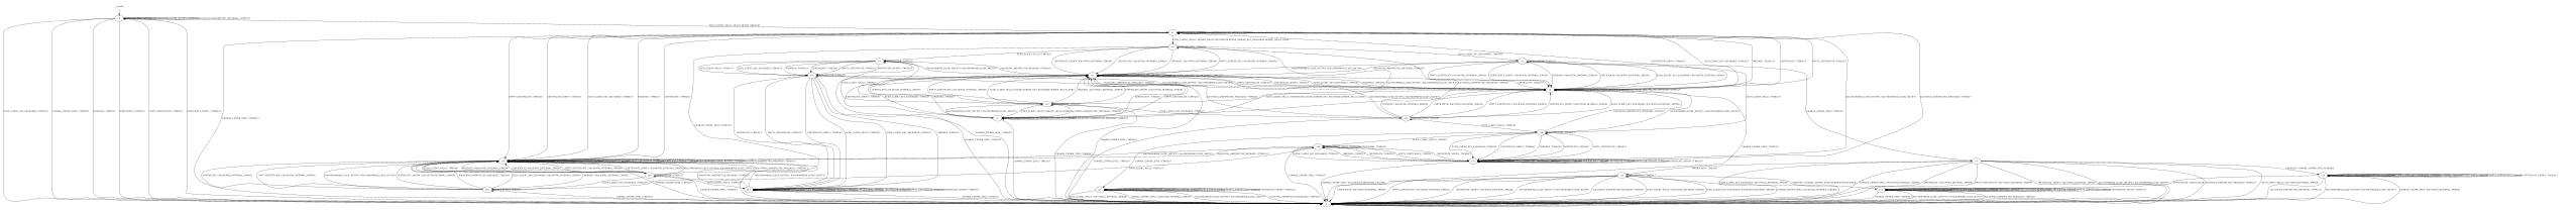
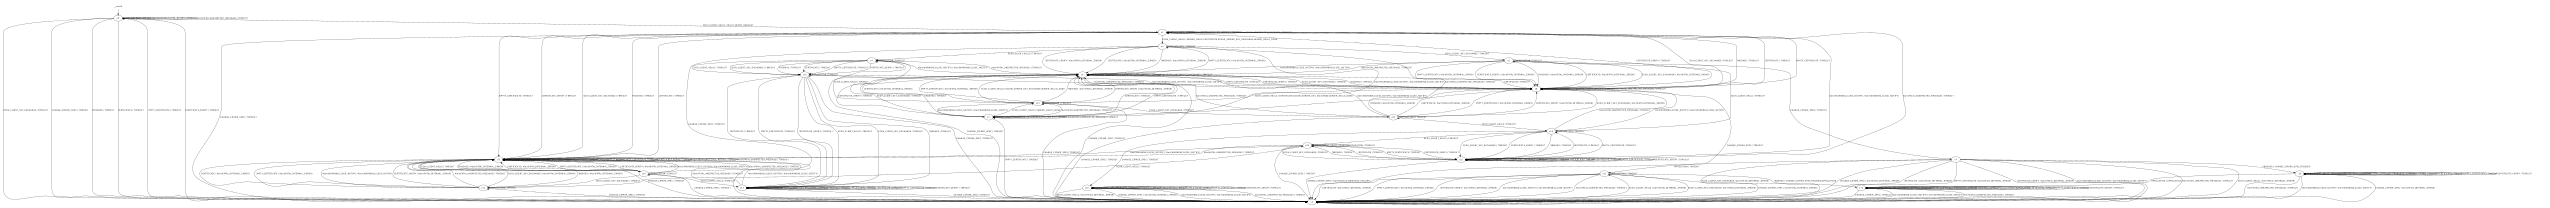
  digraph {
    fontname="IBM Plex Sans"
    node [fontname="IBM Plex Sans"]
    edge [fontname="IBM Plex Sans"]
    n1 [label=s0]
    n2 [label=s1]
    n3 [label=s2]
    n4 [label=s3]
    n5 [label=s73]
    n6 [label=s4]
    n7 [label=s5]
    n8 [label=s6]
    n9 [label=s7]
    n10 [label=s14]
    n11 [label=s15]
    n12 [label=s8]
    n13 [label=s9]
    n14 [label=s18]
    n15 [label=s19]
    n16 [label=s16]
    n17 [label=s17]
    n18 [label=s10]
    n19 [label=s11]
    n20 [label=s20]
    n21 [label=s21]
    n22 [label=s22]
    n23 [label=s23]
    n24 [label=s72]
    __start0 [shape=none]
    n1 -> n1 [label="APPLICATION / TIMEOUT"]
    n1 -> n1 [label="Alert(WARNING,CLOSE_NOTIFY) / TIMEOUT"]
    n1 -> n1 [label="Alert(FATAL,UNEXPECTED_MESSAGE) / TIMEOUT"]
    n1 -> n2 [label="ECDH_CLIENT_HELLO / HELLO_VERIFY_REQUEST"]
    n1 -> n3 [label="ECDH_CLIENT_KEY_EXCHANGE / TIMEOUT"]
    n1 -> n3 [label="CHANGE_CIPHER_SPEC / TIMEOUT"]
    n1 -> n3 [label="FINISHED / TIMEOUT"]
    n1 -> n3 [label="CERTIFICATE / TIMEOUT"]
    n1 -> n3 [label="EMPTY_CERTIFICATE / TIMEOUT"]
    n1 -> n3 [label="CERTIFICATE_VERIFY / TIMEOUT"]
    n2 -> n2 [label="APPLICATION / TIMEOUT"]
    n2 -> n2 [label="Alert(WARNING,CLOSE_NOTIFY) / TIMEOUT"]
    n2 -> n2 [label="Alert(FATAL,UNEXPECTED_MESSAGE) / TIMEOUT"]
    n2 -> n3 [label="CHANGE_CIPHER_SPEC / TIMEOUT"]
    n2 -> n4 [label="ECDH_CLIENT_HELLO / SERVER_HELLO,CERTIFICATE,ECDHE_SERVER_KEY_EXCHANGE,SERVER_HELLO_DONE"]
    n2 -> n5 [label="ECDH_CLIENT_KEY_EXCHANGE / TIMEOUT"]
    n2 -> n5 [label="FINISHED / TIMEOUT"]
    n2 -> n5 [label="CERTIFICATE / TIMEOUT"]
    n2 -> n5 [label="EMPTY_CERTIFICATE / TIMEOUT"]
    n2 -> n5 [label="CERTIFICATE_VERIFY / TIMEOUT"]
    n3 -> n3 [label="ECDH_CLIENT_HELLO / TIMEOUT"]
    n3 -> n3 [label="ECDH_CLIENT_KEY_EXCHANGE / TIMEOUT"]
    n3 -> n3 [label="CHANGE_CIPHER_SPEC / TIMEOUT"]
    n3 -> n3 [label="FINISHED / TIMEOUT"]
    n3 -> n3 [label="APPLICATION / TIMEOUT"]
    n3 -> n3 [label="CERTIFICATE / TIMEOUT"]
    n3 -> n3 [label="EMPTY_CERTIFICATE / TIMEOUT"]
    n3 -> n3 [label="CERTIFICATE_VERIFY / TIMEOUT"]
    n3 -> n3 [label="Alert(WARNING,CLOSE_NOTIFY) / TIMEOUT"]
    n3 -> n3 [label="Alert(FATAL,UNEXPECTED_MESSAGE) / TIMEOUT"]
    n4 -> n3 [label="CHANGE_CIPHER_SPEC / TIMEOUT"]
    n4 -> n4 [label="APPLICATION / TIMEOUT"]
    n4 -> n6 [label="ECDH_CLIENT_HELLO / TIMEOUT"]
    n4 -> n7 [label="ECDH_CLIENT_KEY_EXCHANGE / TIMEOUT"]
    n4 -> n8 [label="FINISHED / Alert(FATAL,INTERNAL_ERROR)"]
    n4 -> n8 [label="CERTIFICATE / Alert(FATAL,INTERNAL_ERROR)"]
    n4 -> n8 [label="EMPTY_CERTIFICATE / Alert(FATAL,INTERNAL_ERROR)"]
    n4 -> n8 [label="CERTIFICATE_VERIFY / Alert(FATAL,INTERNAL_ERROR)"]
    n4 -> n9 [label="Alert(WARNING,CLOSE_NOTIFY) / Alert(WARNING,CLOSE_NOTIFY)"]
    n4 -> n9 [label="Alert(FATAL,UNEXPECTED_MESSAGE) / TIMEOUT"]
    n5 -> n3 [label="CHANGE_CIPHER_SPEC / TIMEOUT"]
    n5 -> n5 [label="ECDH_CLIENT_KEY_EXCHANGE / TIMEOUT"]
    n5 -> n5 [label="FINISHED / TIMEOUT"]
    n5 -> n5 [label="APPLICATION / TIMEOUT"]
    n5 -> n5 [label="CERTIFICATE / TIMEOUT"]
    n5 -> n5 [label="EMPTY_CERTIFICATE / TIMEOUT"]
    n5 -> n5 [label="CERTIFICATE_VERIFY / TIMEOUT"]
    n5 -> n5 [label="Alert(WARNING,CLOSE_NOTIFY) / TIMEOUT"]
    n5 -> n5 [label="Alert(FATAL,UNEXPECTED_MESSAGE) / TIMEOUT"]
    n5 -> n10 [label="ECDH_CLIENT_HELLO / TIMEOUT"]
    n6 -> n3 [label="CHANGE_CIPHER_SPEC / TIMEOUT"]
    n6 -> n6 [label="APPLICATION / TIMEOUT"]
    n6 -> n8 [label="Alert(WARNING,CLOSE_NOTIFY) / Alert(WARNING,CLOSE_NOTIFY)"]
    n6 -> n8 [label="Alert(FATAL,UNEXPECTED_MESSAGE) / TIMEOUT"]
    n6 -> n11 [label="ECDH_CLIENT_HELLO / TIMEOUT"]
    n6 -> n11 [label="ECDH_CLIENT_KEY_EXCHANGE / TIMEOUT"]
    n6 -> n11 [label="FINISHED / TIMEOUT"]
    n6 -> n11 [label="CERTIFICATE / TIMEOUT"]
    n6 -> n11 [label="EMPTY_CERTIFICATE / TIMEOUT"]
    n6 -> n11 [label="CERTIFICATE_VERIFY / TIMEOUT"]
    n7 -> n7 [label="APPLICATION / TIMEOUT"]
    n7 -> n8 [label="Alert(WARNING,CLOSE_NOTIFY) / Alert(WARNING,CLOSE_NOTIFY)"]
    n7 -> n8 [label="Alert(FATAL,UNEXPECTED_MESSAGE) / TIMEOUT"]
    n7 -> n12 [label="ECDH_CLIENT_KEY_EXCHANGE / Alert(FATAL,INTERNAL_ERROR)"]
    n7 -> n12 [label="FINISHED / Alert(FATAL,INTERNAL_ERROR)"]
    n7 -> n12 [label="CERTIFICATE / Alert(FATAL,INTERNAL_ERROR)"]
    n7 -> n12 [label="EMPTY_CERTIFICATE / Alert(FATAL,INTERNAL_ERROR)"]
    n7 -> n12 [label="CERTIFICATE_VERIFY / Alert(FATAL,INTERNAL_ERROR)"]
    n7 -> n13 [label="CHANGE_CIPHER_SPEC / TIMEOUT"]
    n7 -> n14 [label="ECDH_CLIENT_HELLO / TIMEOUT"]
    n8 -> n3 [label="CHANGE_CIPHER_SPEC / TIMEOUT"]
    n8 -> n8 [label="APPLICATION / TIMEOUT"]
    n8 -> n8 [label="Alert(WARNING,CLOSE_NOTIFY) / TIMEOUT"]
    n8 -> n8 [label="Alert(FATAL,UNEXPECTED_MESSAGE) / TIMEOUT"]
    n8 -> n12 [label="ECDH_CLIENT_KEY_EXCHANGE / TIMEOUT"]
    n8 -> n12 [label="FINISHED / TIMEOUT"]
    n8 -> n12 [label="CERTIFICATE / TIMEOUT"]
    n8 -> n12 [label="EMPTY_CERTIFICATE / TIMEOUT"]
    n8 -> n12 [label="CERTIFICATE_VERIFY / TIMEOUT"]
    n8 -> n15 [label="ECDH_CLIENT_HELLO / ECDHE_SERVER_KEY_EXCHANGE,SERVER_HELLO_DONE"]
-   n9 -> n3 [label="CHANGE_CIPHER_SPEC / TIMEOUT"]
+   n9 -> n3 [label="EMPTY_CERTIFICATE / TIMEOUT"]
    n9 -> n8 [label="ECDH_CLIENT_KEY_EXCHANGE / TIMEOUT"]
    n9 -> n8 [label="FINISHED / TIMEOUT"]
    n9 -> n8 [label="CERTIFICATE / TIMEOUT"]
    n9 -> n8 [label="EMPTY_CERTIFICATE / TIMEOUT"]
    n9 -> n8 [label="CERTIFICATE_VERIFY / TIMEOUT"]
    n9 -> n9 [label="APPLICATION / TIMEOUT"]
    n9 -> n9 [label="Alert(WARNING,CLOSE_NOTIFY) / TIMEOUT"]
    n9 -> n9 [label="Alert(FATAL,UNEXPECTED_MESSAGE) / TIMEOUT"]
    n9 -> n15 [label="ECDH_CLIENT_HELLO / SERVER_HELLO_DONE"]
    n10 -> n3 [label="CHANGE_CIPHER_SPEC / TIMEOUT"]
    n10 -> n5 [label="FINISHED / Alert(FATAL,INTERNAL_ERROR)"]
    n10 -> n5 [label="CERTIFICATE / Alert(FATAL,INTERNAL_ERROR)"]
    n10 -> n5 [label="EMPTY_CERTIFICATE / Alert(FATAL,INTERNAL_ERROR)"]
    n10 -> n5 [label="CERTIFICATE_VERIFY / Alert(FATAL,INTERNAL_ERROR)"]
    n10 -> n5 [label="Alert(WARNING,CLOSE_NOTIFY) / Alert(WARNING,CLOSE_NOTIFY)"]
    n10 -> n5 [label="Alert(FATAL,UNEXPECTED_MESSAGE) / TIMEOUT"]
    n10 -> n10 [label="APPLICATION / TIMEOUT"]
    n10 -> n16 [label="ECDH_CLIENT_KEY_EXCHANGE / TIMEOUT"]
    n10 -> n17 [label="ECDH_CLIENT_HELLO / TIMEOUT"]
    n11 -> n3 [label="CHANGE_CIPHER_SPEC / TIMEOUT"]
    n11 -> n11 [label="APPLICATION / TIMEOUT"]
    n11 -> n12 [label="Alert(WARNING,CLOSE_NOTIFY) / Alert(WARNING,CLOSE_NOTIFY)"]
    n11 -> n12 [label="Alert(FATAL,UNEXPECTED_MESSAGE) / TIMEOUT"]
    n11 -> n17 [label="ECDH_CLIENT_HELLO / TIMEOUT"]
    n11 -> n17 [label="ECDH_CLIENT_KEY_EXCHANGE / TIMEOUT"]
    n11 -> n17 [label="FINISHED / TIMEOUT"]
    n11 -> n17 [label="CERTIFICATE / TIMEOUT"]
    n11 -> n17 [label="EMPTY_CERTIFICATE / TIMEOUT"]
    n11 -> n17 [label="CERTIFICATE_VERIFY / TIMEOUT"]
    n12 -> n2 [label="ECDH_CLIENT_KEY_EXCHANGE / TIMEOUT"]
    n12 -> n2 [label="FINISHED / TIMEOUT"]
    n12 -> n2 [label="CERTIFICATE / TIMEOUT"]
    n12 -> n2 [label="EMPTY_CERTIFICATE / TIMEOUT"]
    n12 -> n2 [label="CERTIFICATE_VERIFY / TIMEOUT"]
    n12 -> n3 [label="CHANGE_CIPHER_SPEC / TIMEOUT"]
    n12 -> n12 [label="APPLICATION / TIMEOUT"]
    n12 -> n12 [label="Alert(WARNING,CLOSE_NOTIFY) / TIMEOUT"]
    n12 -> n12 [label="Alert(FATAL,UNEXPECTED_MESSAGE) / TIMEOUT"]
    n12 -> n15 [label="ECDH_CLIENT_HELLO / CERTIFICATE,ECDHE_SERVER_KEY_EXCHANGE,SERVER_HELLO_DONE"]
    n13 -> n3 [label="ECDH_CLIENT_HELLO / Alert(FATAL,INTERNAL_ERROR)"]
    n13 -> n3 [label="ECDH_CLIENT_KEY_EXCHANGE / Alert(FATAL,INTERNAL_ERROR)"]
    n13 -> n3 [label="CHANGE_CIPHER_SPEC / Alert(FATAL,INTERNAL_ERROR)"]
    n13 -> n3 [label="CERTIFICATE / Alert(FATAL,INTERNAL_ERROR)"]
    n13 -> n3 [label="EMPTY_CERTIFICATE / Alert(FATAL,INTERNAL_ERROR)"]
    n13 -> n3 [label="CERTIFICATE_VERIFY / Alert(FATAL,INTERNAL_ERROR)"]
    n13 -> n3 [label="Alert(WARNING,CLOSE_NOTIFY) / Alert(WARNING,CLOSE_NOTIFY)"]
    n13 -> n3 [label="Alert(FATAL,UNEXPECTED_MESSAGE) / TIMEOUT"]
    n13 -> n18 [label="FINISHED / CHANGE_CIPHER_SPEC,FINISHED"]
    n13 -> n19 [label="APPLICATION / TIMEOUT"]
    n14 -> n12 [label="Alert(WARNING,CLOSE_NOTIFY) / Alert(WARNING,CLOSE_NOTIFY)"]
    n14 -> n12 [label="Alert(FATAL,UNEXPECTED_MESSAGE) / TIMEOUT"]
    n14 -> n14 [label="APPLICATION / TIMEOUT"]
    n14 -> n20 [label="ECDH_CLIENT_HELLO / TIMEOUT"]
    n14 -> n21 [label="ECDH_CLIENT_KEY_EXCHANGE / TIMEOUT"]
    n14 -> n21 [label="FINISHED / TIMEOUT"]
    n14 -> n21 [label="CERTIFICATE / TIMEOUT"]
    n14 -> n21 [label="EMPTY_CERTIFICATE / TIMEOUT"]
    n14 -> n21 [label="CERTIFICATE_VERIFY / TIMEOUT"]
    n14 -> n22 [label="CHANGE_CIPHER_SPEC / TIMEOUT"]
    n15 -> n3 [label="CHANGE_CIPHER_SPEC / TIMEOUT"]
    n15 -> n6 [label="ECDH_CLIENT_HELLO / TIMEOUT"]
    n15 -> n8 [label="FINISHED / Alert(FATAL,INTERNAL_ERROR)"]
    n15 -> n8 [label="CERTIFICATE / Alert(FATAL,INTERNAL_ERROR)"]
    n15 -> n8 [label="EMPTY_CERTIFICATE / Alert(FATAL,INTERNAL_ERROR)"]
    n15 -> n8 [label="CERTIFICATE_VERIFY / Alert(FATAL,INTERNAL_ERROR)"]
    n15 -> n9 [label="Alert(WARNING,CLOSE_NOTIFY) / Alert(WARNING,CLOSE_NOTIFY)"]
    n15 -> n9 [label="Alert(FATAL,UNEXPECTED_MESSAGE) / TIMEOUT"]
    n15 -> n15 [label="APPLICATION / TIMEOUT"]
    n15 -> n23 [label="ECDH_CLIENT_KEY_EXCHANGE / TIMEOUT"]
    n16 -> n3 [label="CHANGE_CIPHER_SPEC / TIMEOUT"]
    n16 -> n5 [label="ECDH_CLIENT_KEY_EXCHANGE / Alert(FATAL,INTERNAL_ERROR)"]
    n16 -> n5 [label="FINISHED / Alert(FATAL,INTERNAL_ERROR)"]
    n16 -> n5 [label="CERTIFICATE / Alert(FATAL,INTERNAL_ERROR)"]
    n16 -> n5 [label="EMPTY_CERTIFICATE / Alert(FATAL,INTERNAL_ERROR)"]
    n16 -> n5 [label="CERTIFICATE_VERIFY / Alert(FATAL,INTERNAL_ERROR)"]
    n16 -> n5 [label="Alert(WARNING,CLOSE_NOTIFY) / Alert(WARNING,CLOSE_NOTIFY)"]
    n16 -> n5 [label="Alert(FATAL,UNEXPECTED_MESSAGE) / TIMEOUT"]
    n16 -> n16 [label="APPLICATION / TIMEOUT"]
    n16 -> n20 [label="ECDH_CLIENT_HELLO / TIMEOUT"]
    n17 -> n3 [label="CHANGE_CIPHER_SPEC / TIMEOUT"]
    n17 -> n5 [label="Alert(WARNING,CLOSE_NOTIFY) / Alert(WARNING,CLOSE_NOTIFY)"]
    n17 -> n5 [label="Alert(FATAL,UNEXPECTED_MESSAGE) / TIMEOUT"]
    n17 -> n17 [label="ECDH_CLIENT_HELLO / TIMEOUT"]
    n17 -> n17 [label="ECDH_CLIENT_KEY_EXCHANGE / TIMEOUT"]
    n17 -> n17 [label="FINISHED / TIMEOUT"]
    n17 -> n17 [label="APPLICATION / TIMEOUT"]
    n17 -> n17 [label="CERTIFICATE / TIMEOUT"]
    n17 -> n17 [label="EMPTY_CERTIFICATE / TIMEOUT"]
    n17 -> n17 [label="CERTIFICATE_VERIFY / TIMEOUT"]
    n18 -> n3 [label="CHANGE_CIPHER_SPEC / Alert(FATAL,INTERNAL_ERROR)"]
    n18 -> n3 [label="Alert(WARNING,CLOSE_NOTIFY) / Alert(WARNING,CLOSE_NOTIFY)"]
    n18 -> n3 [label="Alert(FATAL,UNEXPECTED_MESSAGE) / TIMEOUT"]
    n18 -> n18 [label="ECDH_CLIENT_HELLO / Alert(WARNING,NO_RENEGOTIATION)"]
    n18 -> n18 [label="ECDH_CLIENT_KEY_EXCHANGE / TIMEOUT"]
    n18 -> n18 [label="FINISHED / TIMEOUT"]
    n18 -> n18 [label="CERTIFICATE / TIMEOUT"]
    n18 -> n18 [label="EMPTY_CERTIFICATE / TIMEOUT"]
    n18 -> n18 [label="CERTIFICATE_VERIFY / TIMEOUT"]
    n18 -> n24 [label="APPLICATION / APPLICATION"]
    n19 -> n3 [label="ECDH_CLIENT_HELLO / Alert(FATAL,INTERNAL_ERROR)"]
    n19 -> n3 [label="ECDH_CLIENT_KEY_EXCHANGE / Alert(FATAL,INTERNAL_ERROR)"]
    n19 -> n3 [label="CHANGE_CIPHER_SPEC / Alert(FATAL,INTERNAL_ERROR)"]
    n19 -> n3 [label="CERTIFICATE / Alert(FATAL,INTERNAL_ERROR)"]
    n19 -> n3 [label="EMPTY_CERTIFICATE / Alert(FATAL,INTERNAL_ERROR)"]
    n19 -> n3 [label="CERTIFICATE_VERIFY / Alert(FATAL,INTERNAL_ERROR)"]
    n19 -> n3 [label="Alert(WARNING,CLOSE_NOTIFY) / Alert(WARNING,CLOSE_NOTIFY)"]
    n19 -> n3 [label="Alert(FATAL,UNEXPECTED_MESSAGE) / TIMEOUT"]
    n19 -> n19 [label="APPLICATION / TIMEOUT"]
    n19 -> n24 [label="FINISHED / CHANGE_CIPHER_SPEC,FINISHED,APPLICATION"]
    n20 -> n3 [label="CHANGE_CIPHER_SPEC / TIMEOUT"]
    n20 -> n5 [label="Alert(WARNING,CLOSE_NOTIFY) / Alert(WARNING,CLOSE_NOTIFY)"]
    n20 -> n5 [label="Alert(FATAL,UNEXPECTED_MESSAGE) / TIMEOUT"]
    n20 -> n20 [label="ECDH_CLIENT_HELLO / TIMEOUT"]
    n20 -> n20 [label="APPLICATION / TIMEOUT"]
    n20 -> n21 [label="ECDH_CLIENT_KEY_EXCHANGE / TIMEOUT"]
    n20 -> n21 [label="FINISHED / TIMEOUT"]
    n20 -> n21 [label="CERTIFICATE / TIMEOUT"]
    n20 -> n21 [label="EMPTY_CERTIFICATE / TIMEOUT"]
    n20 -> n21 [label="CERTIFICATE_VERIFY / TIMEOUT"]
    n21 -> n2 [label="Alert(WARNING,CLOSE_NOTIFY) / Alert(WARNING,CLOSE_NOTIFY)"]
    n21 -> n2 [label="Alert(FATAL,UNEXPECTED_MESSAGE) / TIMEOUT"]
    n21 -> n3 [label="CHANGE_CIPHER_SPEC / Alert(FATAL,HANDSHAKE_FAILURE)"]
    n21 -> n21 [label="ECDH_CLIENT_HELLO / TIMEOUT"]
    n21 -> n21 [label="ECDH_CLIENT_KEY_EXCHANGE / TIMEOUT"]
    n21 -> n21 [label="FINISHED / TIMEOUT"]
    n21 -> n21 [label="APPLICATION / TIMEOUT"]
    n21 -> n21 [label="CERTIFICATE / TIMEOUT"]
    n21 -> n21 [label="EMPTY_CERTIFICATE / TIMEOUT"]
    n21 -> n21 [label="CERTIFICATE_VERIFY / TIMEOUT"]
    n22 -> n3 [label="ECDH_CLIENT_HELLO / Alert(FATAL,INTERNAL_ERROR)"]
    n22 -> n3 [label="CHANGE_CIPHER_SPEC / Alert(FATAL,INTERNAL_ERROR)"]
    n22 -> n3 [label="Alert(WARNING,CLOSE_NOTIFY) / Alert(WARNING,CLOSE_NOTIFY)"]
    n22 -> n3 [label="Alert(FATAL,UNEXPECTED_MESSAGE) / TIMEOUT"]
    n22 -> n22 [label="ECDH_CLIENT_KEY_EXCHANGE / TIMEOUT"]
    n22 -> n22 [label="FINISHED / TIMEOUT"]
    n22 -> n22 [label="APPLICATION / TIMEOUT"]
    n22 -> n22 [label="CERTIFICATE / TIMEOUT"]
    n22 -> n22 [label="EMPTY_CERTIFICATE / TIMEOUT"]
    n22 -> n22 [label="CERTIFICATE_VERIFY / TIMEOUT"]
    n23 -> n3 [label="CHANGE_CIPHER_SPEC / TIMEOUT"]
    n23 -> n8 [label="Alert(WARNING,CLOSE_NOTIFY) / Alert(WARNING,CLOSE_NOTIFY)"]
    n23 -> n8 [label="Alert(FATAL,UNEXPECTED_MESSAGE) / TIMEOUT"]
    n23 -> n12 [label="ECDH_CLIENT_KEY_EXCHANGE / Alert(FATAL,INTERNAL_ERROR)"]
    n23 -> n12 [label="FINISHED / Alert(FATAL,INTERNAL_ERROR)"]
    n23 -> n12 [label="CERTIFICATE / Alert(FATAL,INTERNAL_ERROR)"]
    n23 -> n12 [label="EMPTY_CERTIFICATE / Alert(FATAL,INTERNAL_ERROR)"]
    n23 -> n12 [label="CERTIFICATE_VERIFY / Alert(FATAL,INTERNAL_ERROR)"]
    n23 -> n14 [label="ECDH_CLIENT_HELLO / TIMEOUT"]
    n23 -> n23 [label="APPLICATION / TIMEOUT"]
    n24 -> n3 [label="CHANGE_CIPHER_SPEC / TIMEOUT"]
    n24 -> n3 [label="Alert(WARNING,CLOSE_NOTIFY) / Alert(WARNING,CLOSE_NOTIFY)"]
    n24 -> n3 [label="Alert(FATAL,UNEXPECTED_MESSAGE) / TIMEOUT"]
    n24 -> n24 [label="ECDH_CLIENT_HELLO / Alert(WARNING,NO_RENEGOTIATION)"]
    n24 -> n24 [label="ECDH_CLIENT_KEY_EXCHANGE / TIMEOUT"]
    n24 -> n24 [label="FINISHED / TIMEOUT"]
    n24 -> n24 [label="APPLICATION / APPLICATION"]
    n24 -> n24 [label="CERTIFICATE / TIMEOUT"]
    n24 -> n24 [label="EMPTY_CERTIFICATE / TIMEOUT"]
    n24 -> n24 [label="CERTIFICATE_VERIFY / TIMEOUT"]
    __start0 -> n1
  }
